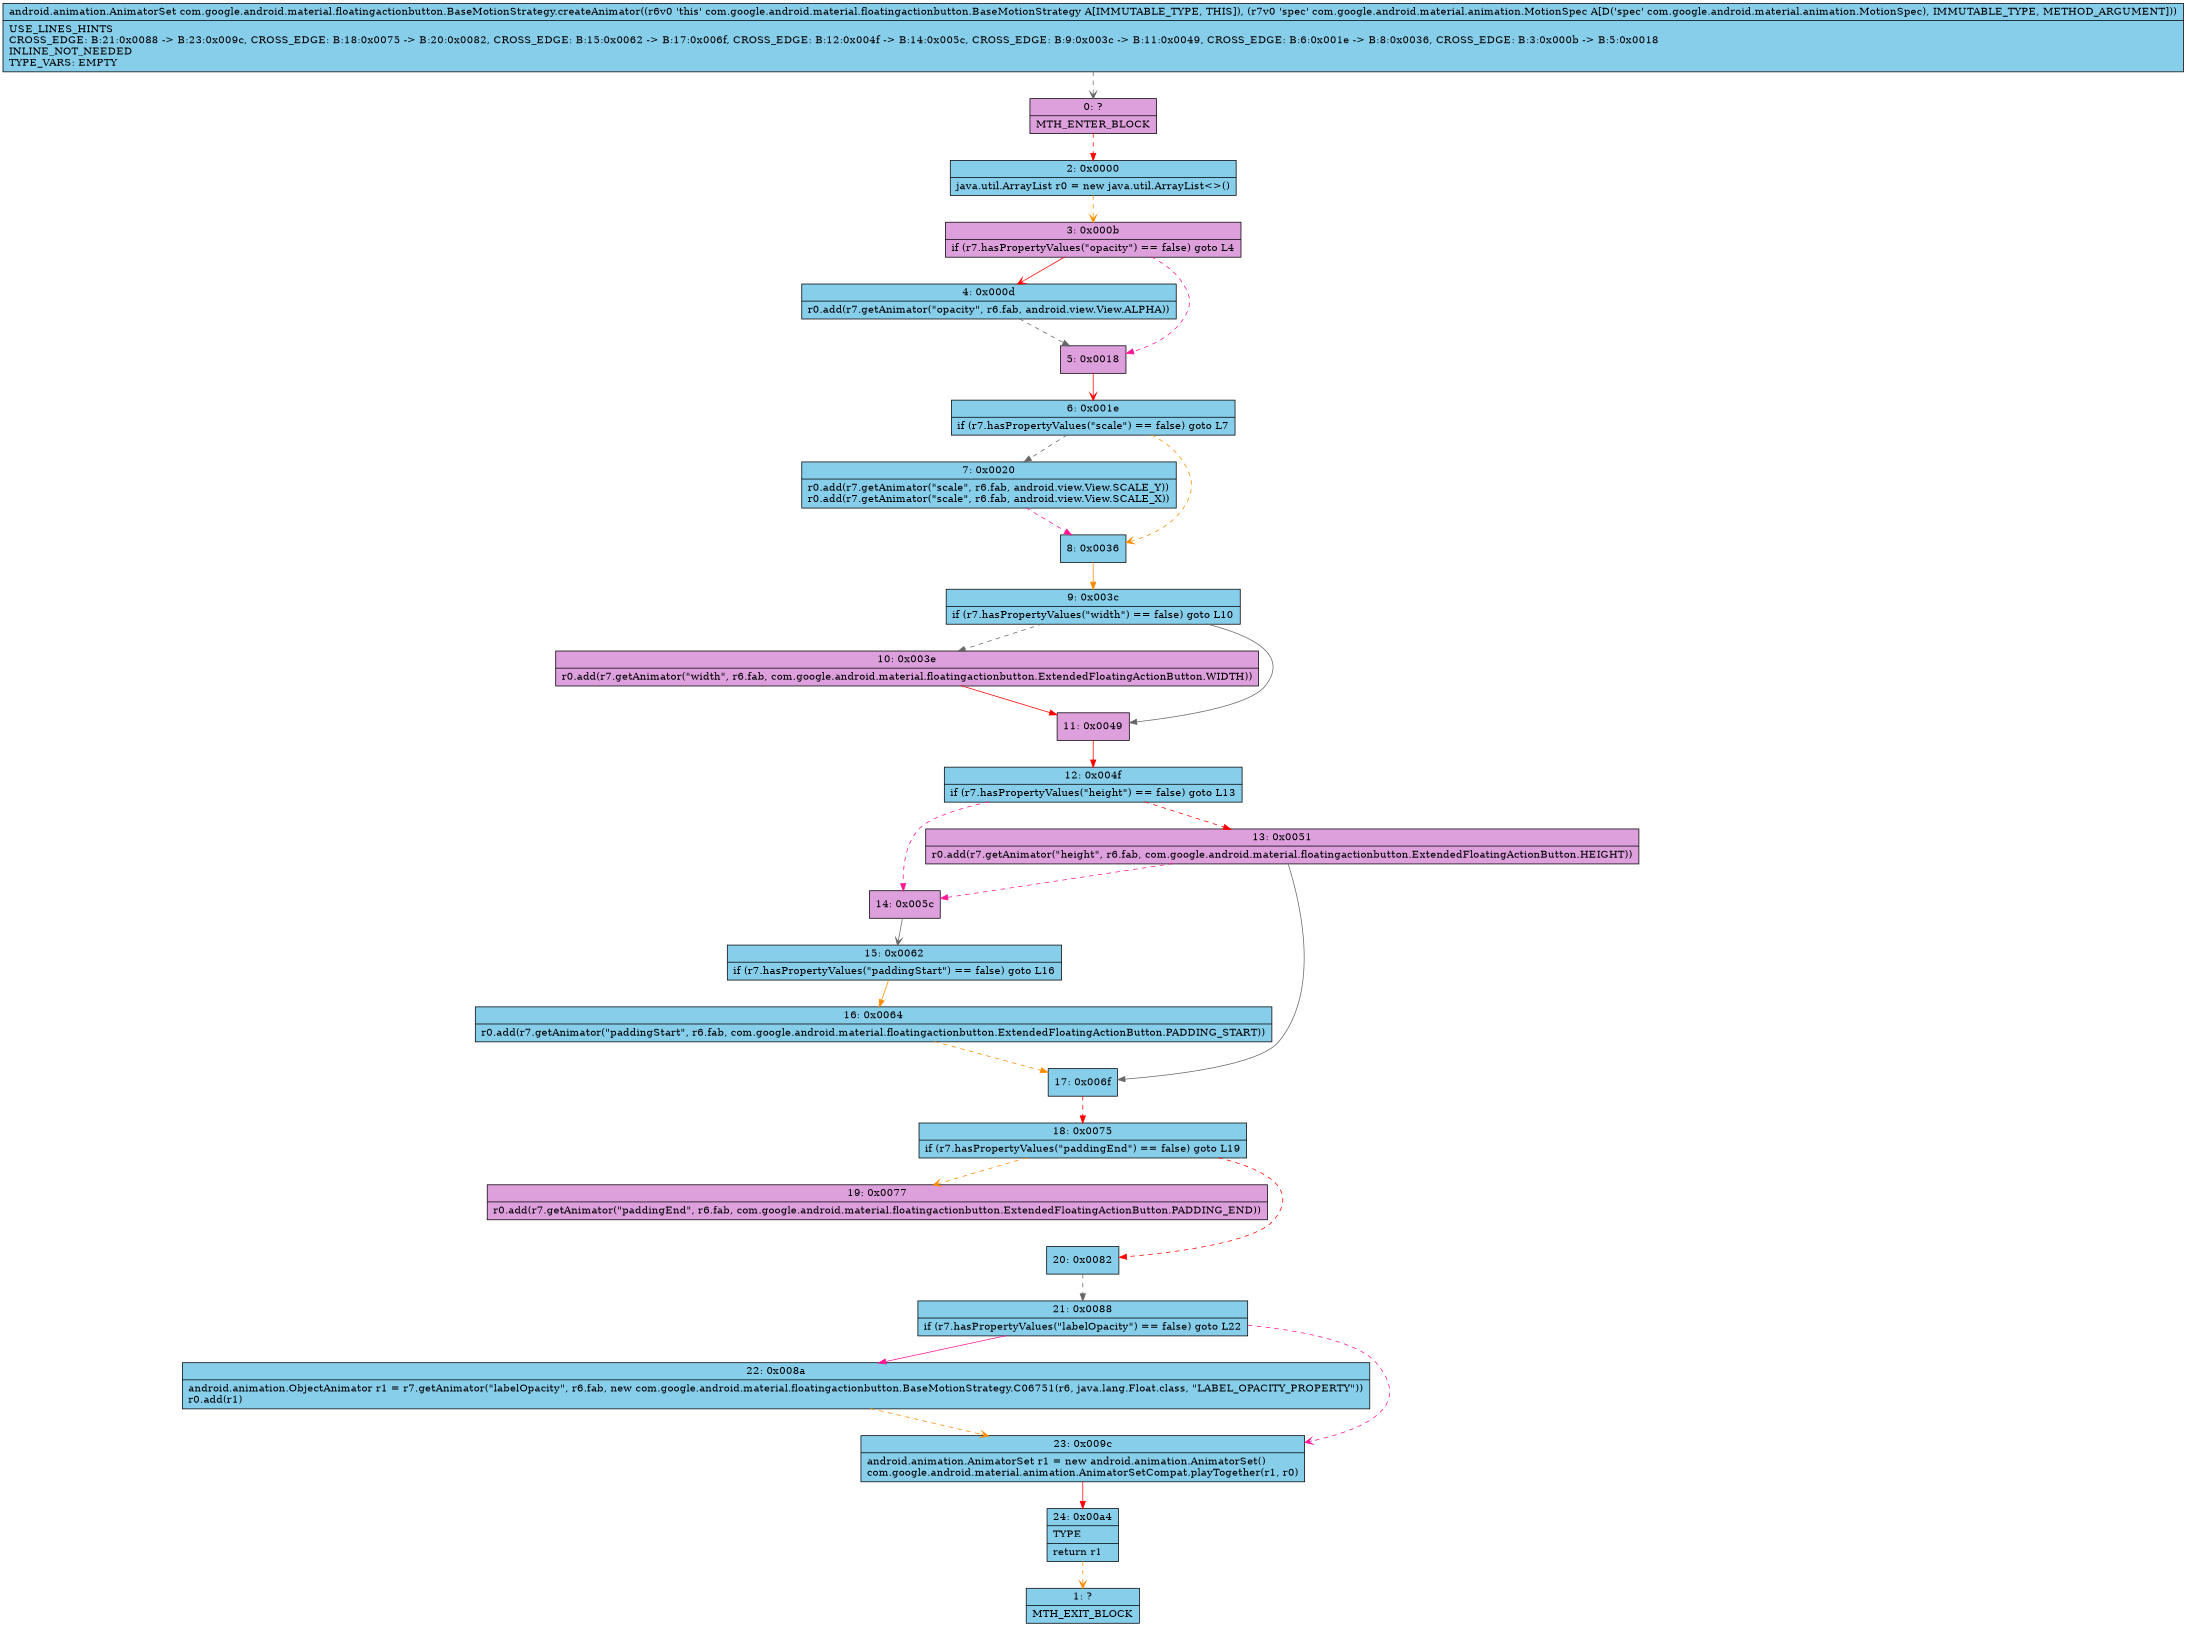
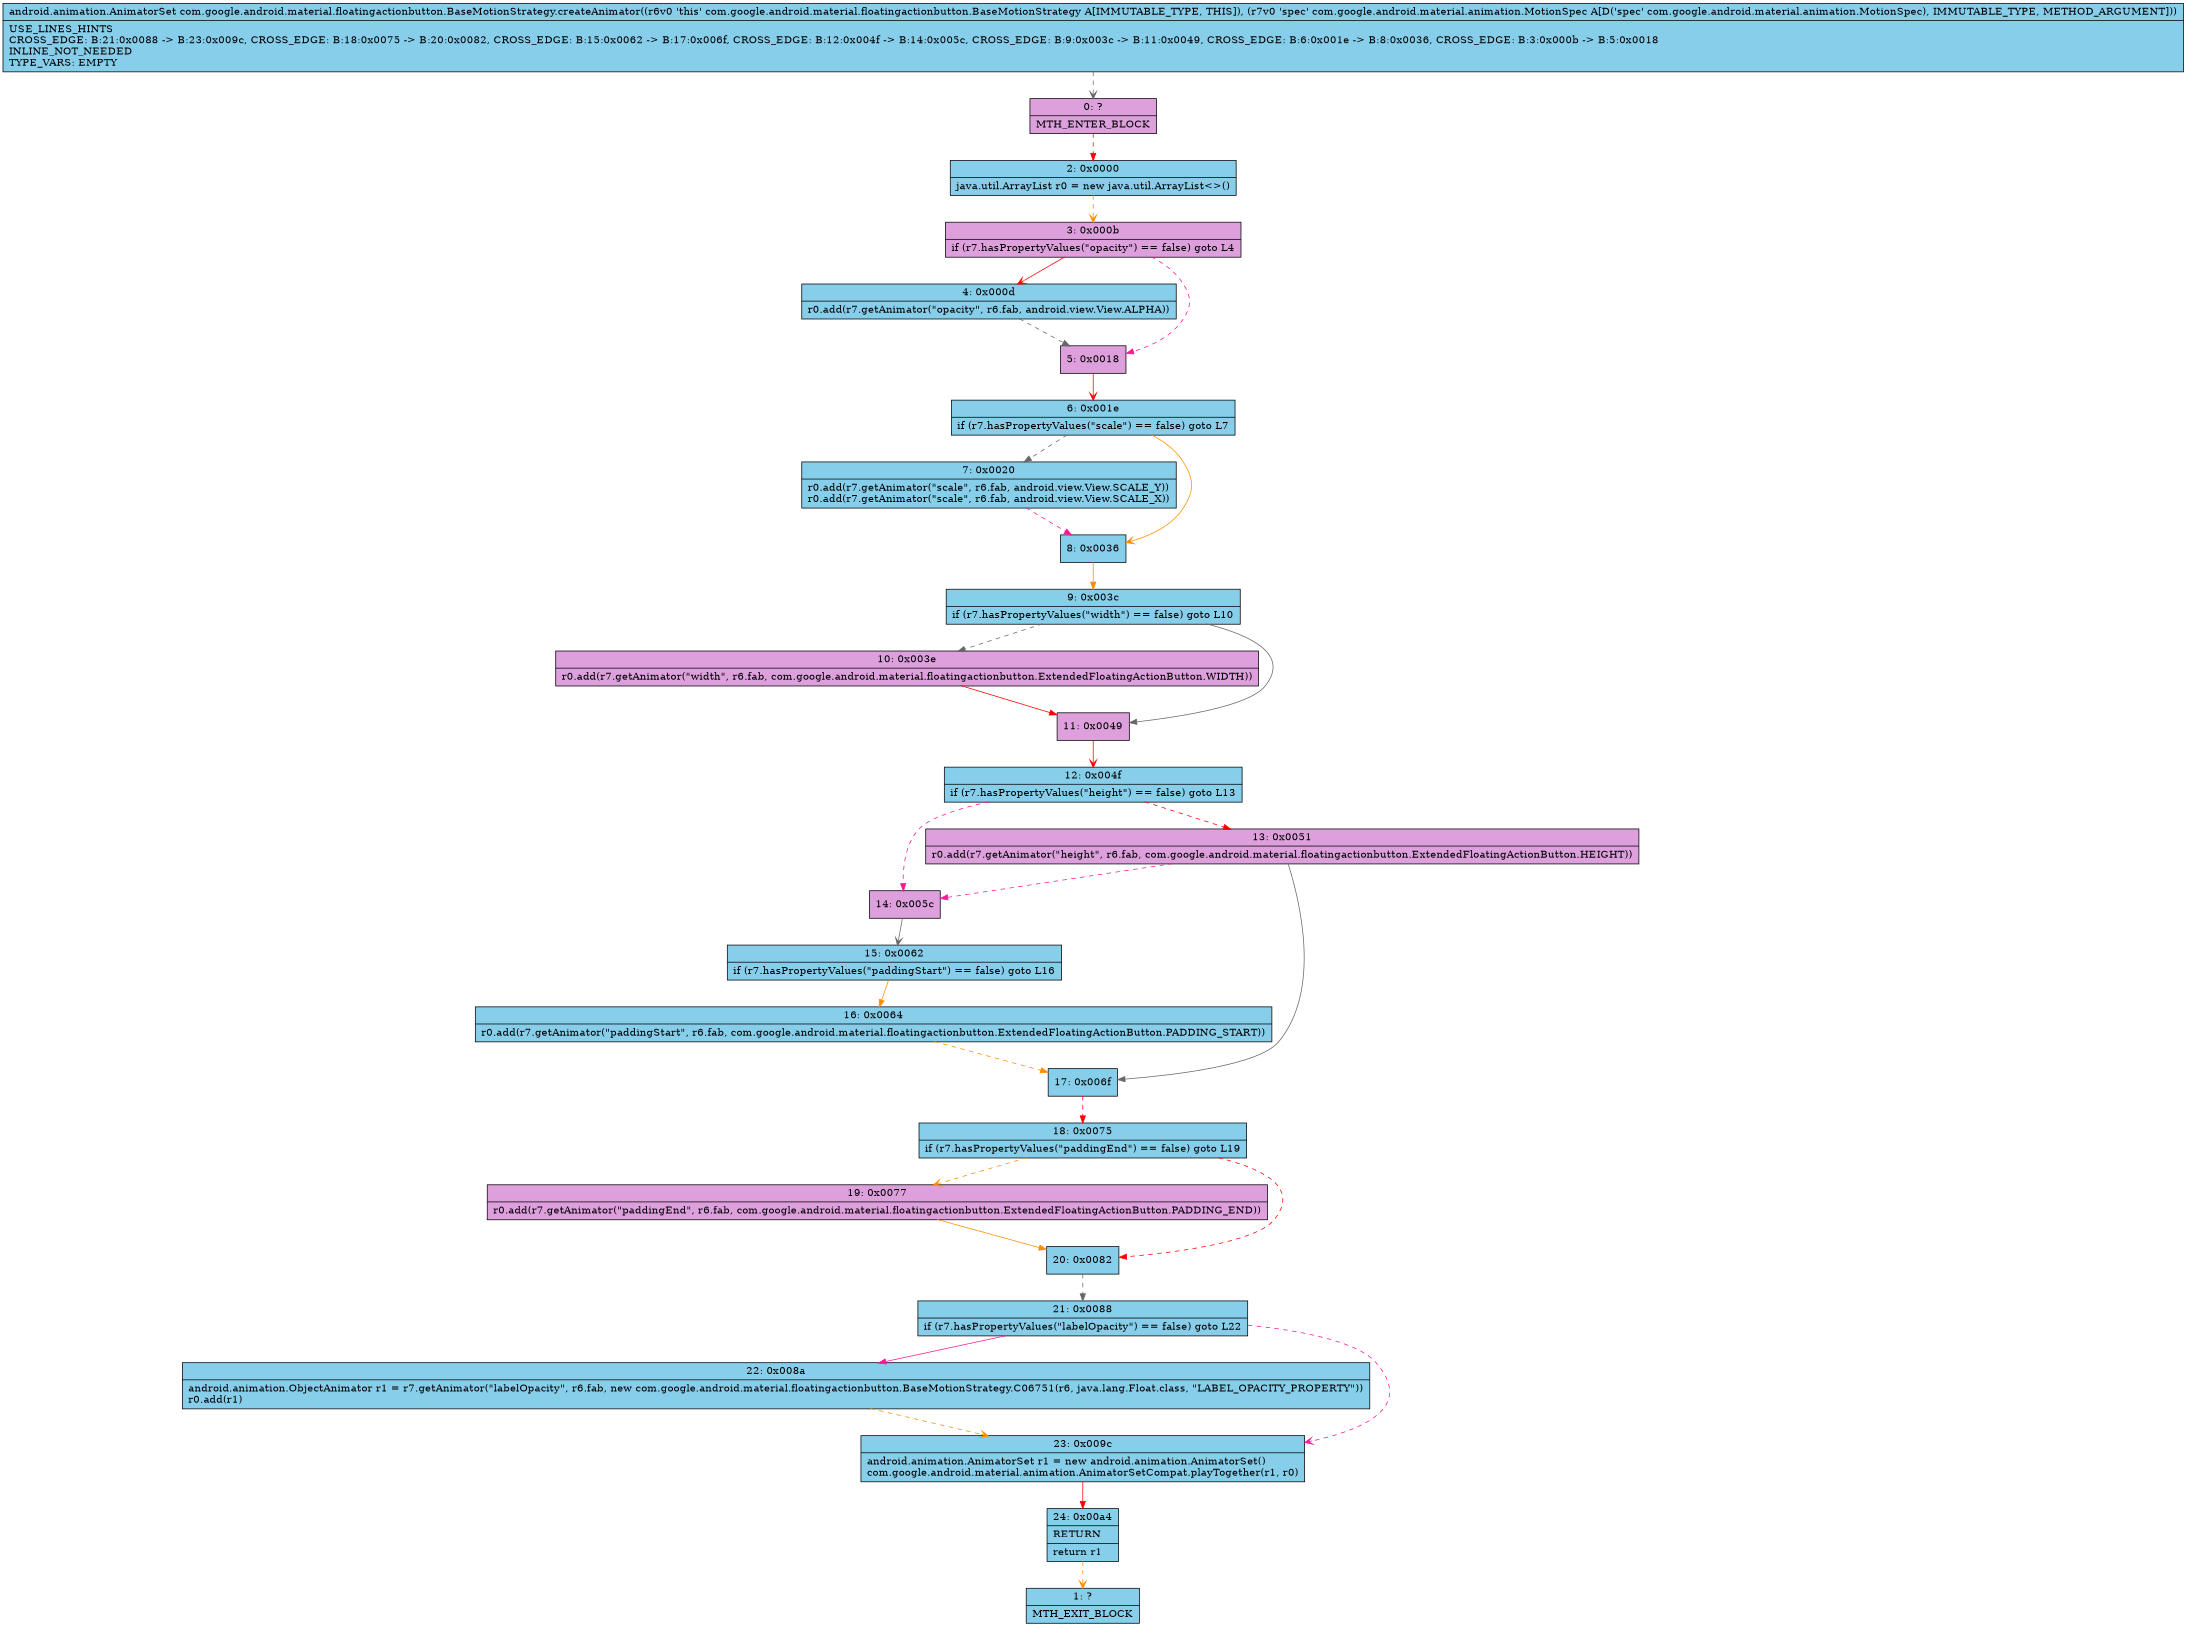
  digraph {
    node [fillcolor=skyblue shape=record style=filled]
    edge [arrowhead=normal color=red style=dashed]
    n1 [fillcolor=plum label="{0\:\ ?|MTH_ENTER_BLOCK\l}"]
    n2 [label="{2\:\ 0x0000|java.util.ArrayList r0 = new java.util.ArrayList\<\>()\l}"]
    n3 [fillcolor=plum label="{3\:\ 0x000b|if (r7.hasPropertyValues(\"opacity\") == false) goto L4\l}"]
    n4 [label="{4\:\ 0x000d|r0.add(r7.getAnimator(\"opacity\", r6.fab, android.view.View.ALPHA))\l}"]
    n5 [fillcolor=plum label="{5\:\ 0x0018}"]
    n6 [label="{6\:\ 0x001e|if (r7.hasPropertyValues(\"scale\") == false) goto L7\l}"]
    n7 [label="{7\:\ 0x0020|r0.add(r7.getAnimator(\"scale\", r6.fab, android.view.View.SCALE_Y))\lr0.add(r7.getAnimator(\"scale\", r6.fab, android.view.View.SCALE_X))\l}"]
    n8 [label="{8\:\ 0x0036}"]
    n9 [label="{9\:\ 0x003c|if (r7.hasPropertyValues(\"width\") == false) goto L10\l}"]
    n10 [fillcolor=plum label="{10\:\ 0x003e|r0.add(r7.getAnimator(\"width\", r6.fab, com.google.android.material.floatingactionbutton.ExtendedFloatingActionButton.WIDTH))\l}"]
    n11 [fillcolor=plum label="{11\:\ 0x0049}"]
    n12 [label="{12\:\ 0x004f|if (r7.hasPropertyValues(\"height\") == false) goto L13\l}"]
    n13 [fillcolor=plum label="{13\:\ 0x0051|r0.add(r7.getAnimator(\"height\", r6.fab, com.google.android.material.floatingactionbutton.ExtendedFloatingActionButton.HEIGHT))\l}"]
    n14 [fillcolor=plum label="{14\:\ 0x005c}"]
    n15 [label="{17\:\ 0x006f}"]
    n16 [label="{15\:\ 0x0062|if (r7.hasPropertyValues(\"paddingStart\") == false) goto L16\l}"]
    n17 [label="{16\:\ 0x0064|r0.add(r7.getAnimator(\"paddingStart\", r6.fab, com.google.android.material.floatingactionbutton.ExtendedFloatingActionButton.PADDING_START))\l}"]
    n18 [label="{18\:\ 0x0075|if (r7.hasPropertyValues(\"paddingEnd\") == false) goto L19\l}"]
    n19 [fillcolor=plum label="{19\:\ 0x0077|r0.add(r7.getAnimator(\"paddingEnd\", r6.fab, com.google.android.material.floatingactionbutton.ExtendedFloatingActionButton.PADDING_END))\l}"]
    n20 [label="{20\:\ 0x0082}"]
    n21 [label="{21\:\ 0x0088|if (r7.hasPropertyValues(\"labelOpacity\") == false) goto L22\l}"]
    n22 [label="{22\:\ 0x008a|android.animation.ObjectAnimator r1 = r7.getAnimator(\"labelOpacity\", r6.fab, new com.google.android.material.floatingactionbutton.BaseMotionStrategy.C06751(r6, java.lang.Float.class, \"LABEL_OPACITY_PROPERTY\"))\lr0.add(r1)\l}"]
    n23 [label="{23\:\ 0x009c|android.animation.AnimatorSet r1 = new android.animation.AnimatorSet()\lcom.google.android.material.animation.AnimatorSetCompat.playTogether(r1, r0)\l}"]
-   n24 [label="{24\:\ 0x00a4|TYPE\l|return r1\l}"]
+   n24 [label="{24\:\ 0x00a4|RETURN\l|return r1\l}"]
    n25 [label="{1\:\ ?|MTH_EXIT_BLOCK\l}"]
    n26 [label="{android.animation.AnimatorSet com.google.android.material.floatingactionbutton.BaseMotionStrategy.createAnimator((r6v0 'this' com.google.android.material.floatingactionbutton.BaseMotionStrategy A[IMMUTABLE_TYPE, THIS]), (r7v0 'spec' com.google.android.material.animation.MotionSpec A[D('spec' com.google.android.material.animation.MotionSpec), IMMUTABLE_TYPE, METHOD_ARGUMENT]))  | USE_LINES_HINTS\lCROSS_EDGE: B:21:0x0088 \-\> B:23:0x009c, CROSS_EDGE: B:18:0x0075 \-\> B:20:0x0082, CROSS_EDGE: B:15:0x0062 \-\> B:17:0x006f, CROSS_EDGE: B:12:0x004f \-\> B:14:0x005c, CROSS_EDGE: B:9:0x003c \-\> B:11:0x0049, CROSS_EDGE: B:6:0x001e \-\> B:8:0x0036, CROSS_EDGE: B:3:0x000b \-\> B:5:0x0018\lINLINE_NOT_NEEDED\lTYPE_VARS: EMPTY\l}"]
    n1 -> n2
    n2 -> n3 [arrowhead=vee color=darkorange]
    n3 -> n4 [arrowhead=vee style=solid]
    n3 -> n5 [color=deeppink]
    n4 -> n5 [color=gray40]
    n5 -> n6 [arrowhead=vee style=solid]
    n6 -> n7 [color=gray40]
-   n6 -> n8 [arrowhead=vee color=darkorange]
+   n6 -> n8 [arrowhead=vee color=darkorange style=solid]
    n7 -> n8 [color=deeppink]
    n8 -> n9 [color=darkorange style=solid]
    n9 -> n10 [color=gray40]
    n9 -> n11 [color=gray40 style=solid]
    n10 -> n11 [style=solid]
-   n11 -> n12 [style=solid]
+   n11 -> n12 [arrowhead=vee style=solid]
    n12 -> n13
    n12 -> n14 [color=deeppink]
    n13 -> n14 [color=deeppink]
    n13 -> n15 [color=gray40 style=solid]
    n14 -> n16 [arrowhead=vee color=gray40 style=solid]
    n15 -> n18
    n16 -> n17 [color=darkorange style=solid]
    n17 -> n15 [color=darkorange]
    n18 -> n19 [arrowhead=vee color=darkorange]
    n18 -> n20
+   n19 -> n20 [color=darkorange style=solid]
    n20 -> n21 [color=gray40]
    n21 -> n22 [color=deeppink style=solid]
    n21 -> n23 [arrowhead=vee color=deeppink]
    n22 -> n23 [arrowhead=vee color=darkorange]
    n23 -> n24 [style=solid]
    n24 -> n25 [arrowhead=vee color=darkorange]
    n26 -> n1 [arrowhead=vee color=gray40]
  }
